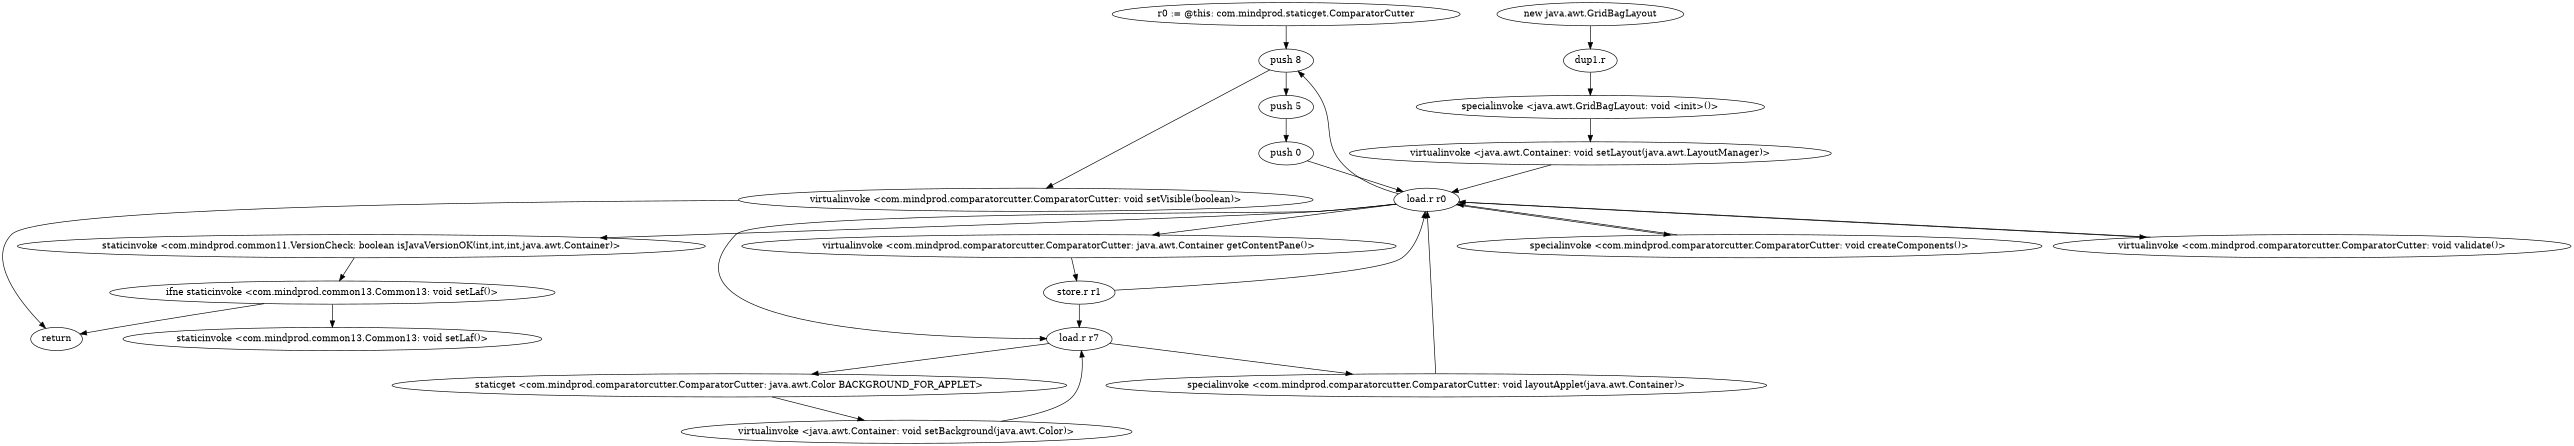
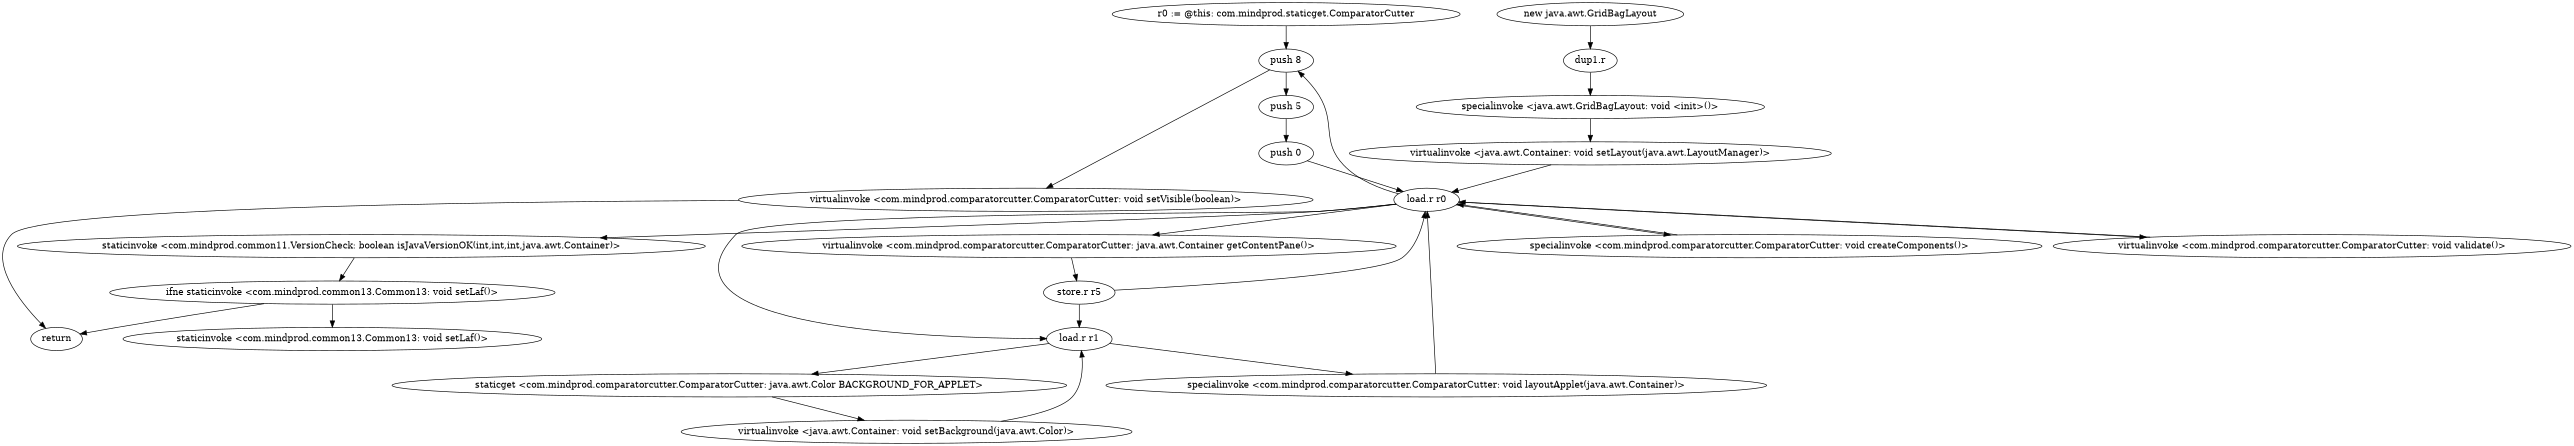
  digraph {
    n1 [label="r0 := @this: com.mindprod.staticget.ComparatorCutter"]
    n2 [label="push 8"]
    "push 5"
    "virtualinvoke <com.mindprod.comparatorcutter.ComparatorCutter: void setVisible(boolean)>"
    "push 0"
    return
    "load.r r0"
    "staticinvoke <com.mindprod.common11.VersionCheck: boolean isJavaVersionOK(int,int,int,java.awt.Container)>"
    "virtualinvoke <com.mindprod.comparatorcutter.ComparatorCutter: java.awt.Container getContentPane()>"
-   "load.r r1" [label="load.r r7"]
+   "load.r r1"
    "specialinvoke <com.mindprod.comparatorcutter.ComparatorCutter: void createComponents()>"
    "virtualinvoke <com.mindprod.comparatorcutter.ComparatorCutter: void validate()>"
    "ifne staticinvoke <com.mindprod.common13.Common13: void setLaf()>"
-   "store.r r1"
+   "store.r r1" [label="store.r r5"]
    "staticget <com.mindprod.comparatorcutter.ComparatorCutter: java.awt.Color BACKGROUND_FOR_APPLET>"
    "specialinvoke <com.mindprod.comparatorcutter.ComparatorCutter: void layoutApplet(java.awt.Container)>"
    "staticinvoke <com.mindprod.common13.Common13: void setLaf()>"
    "virtualinvoke <java.awt.Container: void setBackground(java.awt.Color)>"
    "new java.awt.GridBagLayout"
    "dup1.r"
    "specialinvoke <java.awt.GridBagLayout: void <init>()>"
    "virtualinvoke <java.awt.Container: void setLayout(java.awt.LayoutManager)>"
    n1 -> n2
    n2 -> "push 5"
    n2 -> "virtualinvoke <com.mindprod.comparatorcutter.ComparatorCutter: void setVisible(boolean)>"
    "push 5" -> "push 0"
    "virtualinvoke <com.mindprod.comparatorcutter.ComparatorCutter: void setVisible(boolean)>" -> return
    "push 0" -> "load.r r0"
    "load.r r0" -> n2
    "load.r r0" -> "staticinvoke <com.mindprod.common11.VersionCheck: boolean isJavaVersionOK(int,int,int,java.awt.Container)>"
    "load.r r0" -> "virtualinvoke <com.mindprod.comparatorcutter.ComparatorCutter: java.awt.Container getContentPane()>"
    "load.r r0" -> "load.r r1"
    "load.r r0" -> "specialinvoke <com.mindprod.comparatorcutter.ComparatorCutter: void createComponents()>"
    "load.r r0" -> "virtualinvoke <com.mindprod.comparatorcutter.ComparatorCutter: void validate()>"
    "staticinvoke <com.mindprod.common11.VersionCheck: boolean isJavaVersionOK(int,int,int,java.awt.Container)>" -> "ifne staticinvoke <com.mindprod.common13.Common13: void setLaf()>"
    "virtualinvoke <com.mindprod.comparatorcutter.ComparatorCutter: java.awt.Container getContentPane()>" -> "store.r r1"
    "load.r r1" -> "staticget <com.mindprod.comparatorcutter.ComparatorCutter: java.awt.Color BACKGROUND_FOR_APPLET>"
    "load.r r1" -> "specialinvoke <com.mindprod.comparatorcutter.ComparatorCutter: void layoutApplet(java.awt.Container)>"
    "specialinvoke <com.mindprod.comparatorcutter.ComparatorCutter: void createComponents()>" -> "load.r r0"
    "virtualinvoke <com.mindprod.comparatorcutter.ComparatorCutter: void validate()>" -> "load.r r0"
    "ifne staticinvoke <com.mindprod.common13.Common13: void setLaf()>" -> return
    "ifne staticinvoke <com.mindprod.common13.Common13: void setLaf()>" -> "staticinvoke <com.mindprod.common13.Common13: void setLaf()>"
    "store.r r1" -> "load.r r0"
    "store.r r1" -> "load.r r1"
    "staticget <com.mindprod.comparatorcutter.ComparatorCutter: java.awt.Color BACKGROUND_FOR_APPLET>" -> "virtualinvoke <java.awt.Container: void setBackground(java.awt.Color)>"
    "specialinvoke <com.mindprod.comparatorcutter.ComparatorCutter: void layoutApplet(java.awt.Container)>" -> "load.r r0"
    "virtualinvoke <java.awt.Container: void setBackground(java.awt.Color)>" -> "load.r r1"
    "new java.awt.GridBagLayout" -> "dup1.r"
    "dup1.r" -> "specialinvoke <java.awt.GridBagLayout: void <init>()>"
    "specialinvoke <java.awt.GridBagLayout: void <init>()>" -> "virtualinvoke <java.awt.Container: void setLayout(java.awt.LayoutManager)>"
    "virtualinvoke <java.awt.Container: void setLayout(java.awt.LayoutManager)>" -> "load.r r0"
  }
